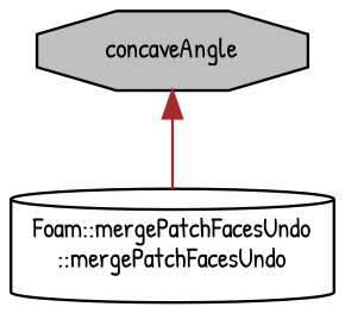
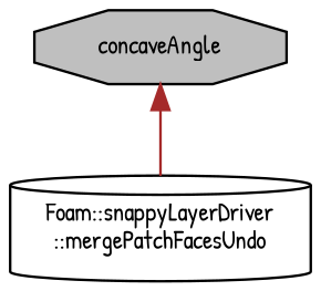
  digraph {
    rankdir=TB
    fontname="Patrick Hand"
    node [color=black fontname="Patrick Hand" fontsize=10]
    n1 [fillcolor=grey75 fontcolor=black height=0.2 label=concaveAngle shape=octagon style=filled width=0.4]
-   n2 [height=0.2 label="Foam::mergePatchFacesUndo\l::mergePatchFacesUndo" shape=cylinder width=0.4]
+   n2 [height=0.2 label="Foam::snappyLayerDriver\l::mergePatchFacesUndo" shape=cylinder width=0.4]
    n1 -> n2 [color=brown dir=back fontname="Patrick Hand" fontsize=10 labelfontname=Helvetica labelfontsize=10 style=solid]
  }
